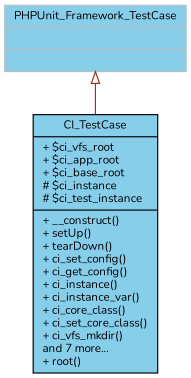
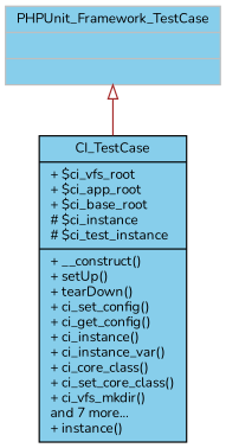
  digraph {
    fontname=Nunito
    node [fillcolor=skyblue fontname=Nunito fontsize=10 shape=record style=filled]
-   n1 [color=black fontcolor=black height=0.2 label="{CI_TestCase\n|+ $ci_vfs_root\l+ $ci_app_root\l+ $ci_base_root\l# $ci_instance\l# $ci_test_instance\l|+ __construct()\l+ setUp()\l+ tearDown()\l+ ci_set_config()\l+ ci_get_config()\l+ ci_instance()\l+ ci_instance_var()\l+ ci_core_class()\l+ ci_set_core_class()\l+ ci_vfs_mkdir()\land 7 more...\l+ root()\l}" width=0.4]
+   n1 [color=black fontcolor=black height=0.2 label="{CI_TestCase\n|+ $ci_vfs_root\l+ $ci_app_root\l+ $ci_base_root\l# $ci_instance\l# $ci_test_instance\l|+ __construct()\l+ setUp()\l+ tearDown()\l+ ci_set_config()\l+ ci_get_config()\l+ ci_instance()\l+ ci_instance_var()\l+ ci_core_class()\l+ ci_set_core_class()\l+ ci_vfs_mkdir()\land 7 more...\l+ instance()\l}" width=0.4]
    n2 [color=grey75 height=0.2 label="{PHPUnit_Framework_TestCase\n||}" width=0.4]
    n2 -> n1 [arrowtail=onormal color=brown dir=back fontname=Nunito fontsize=10 labelfontname=Helvetica labelfontsize=10 style=solid]
  }
